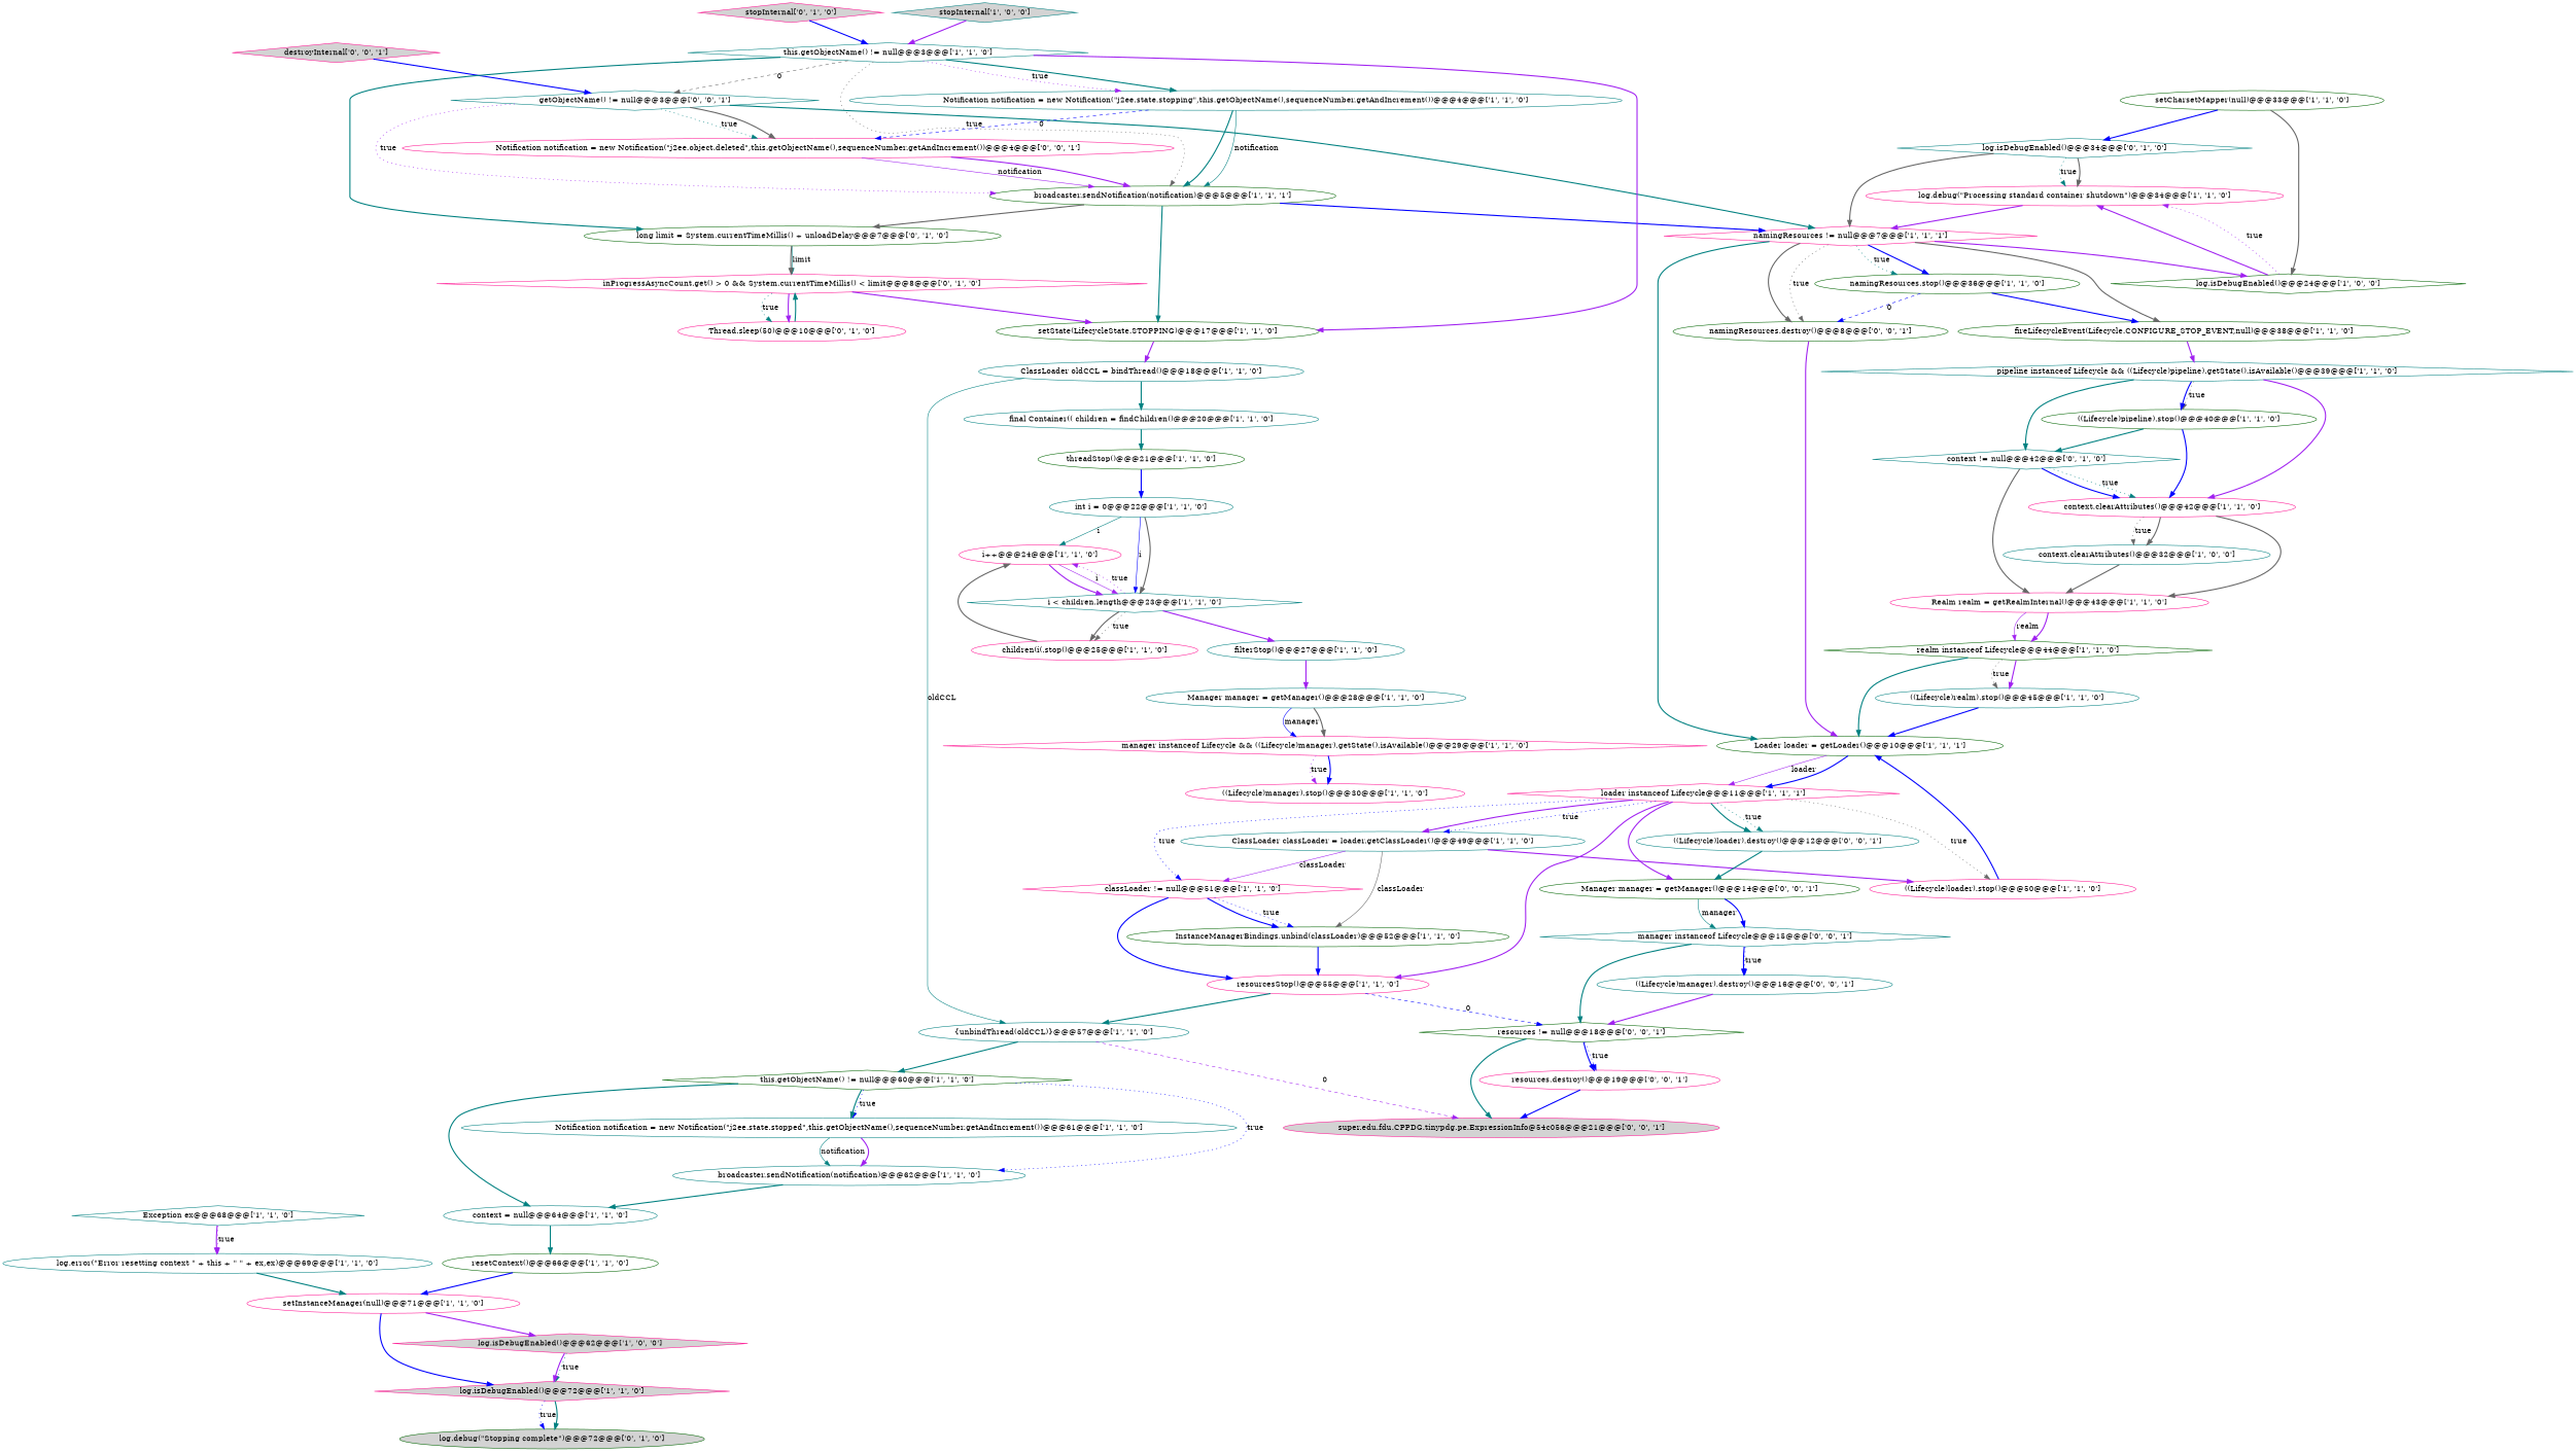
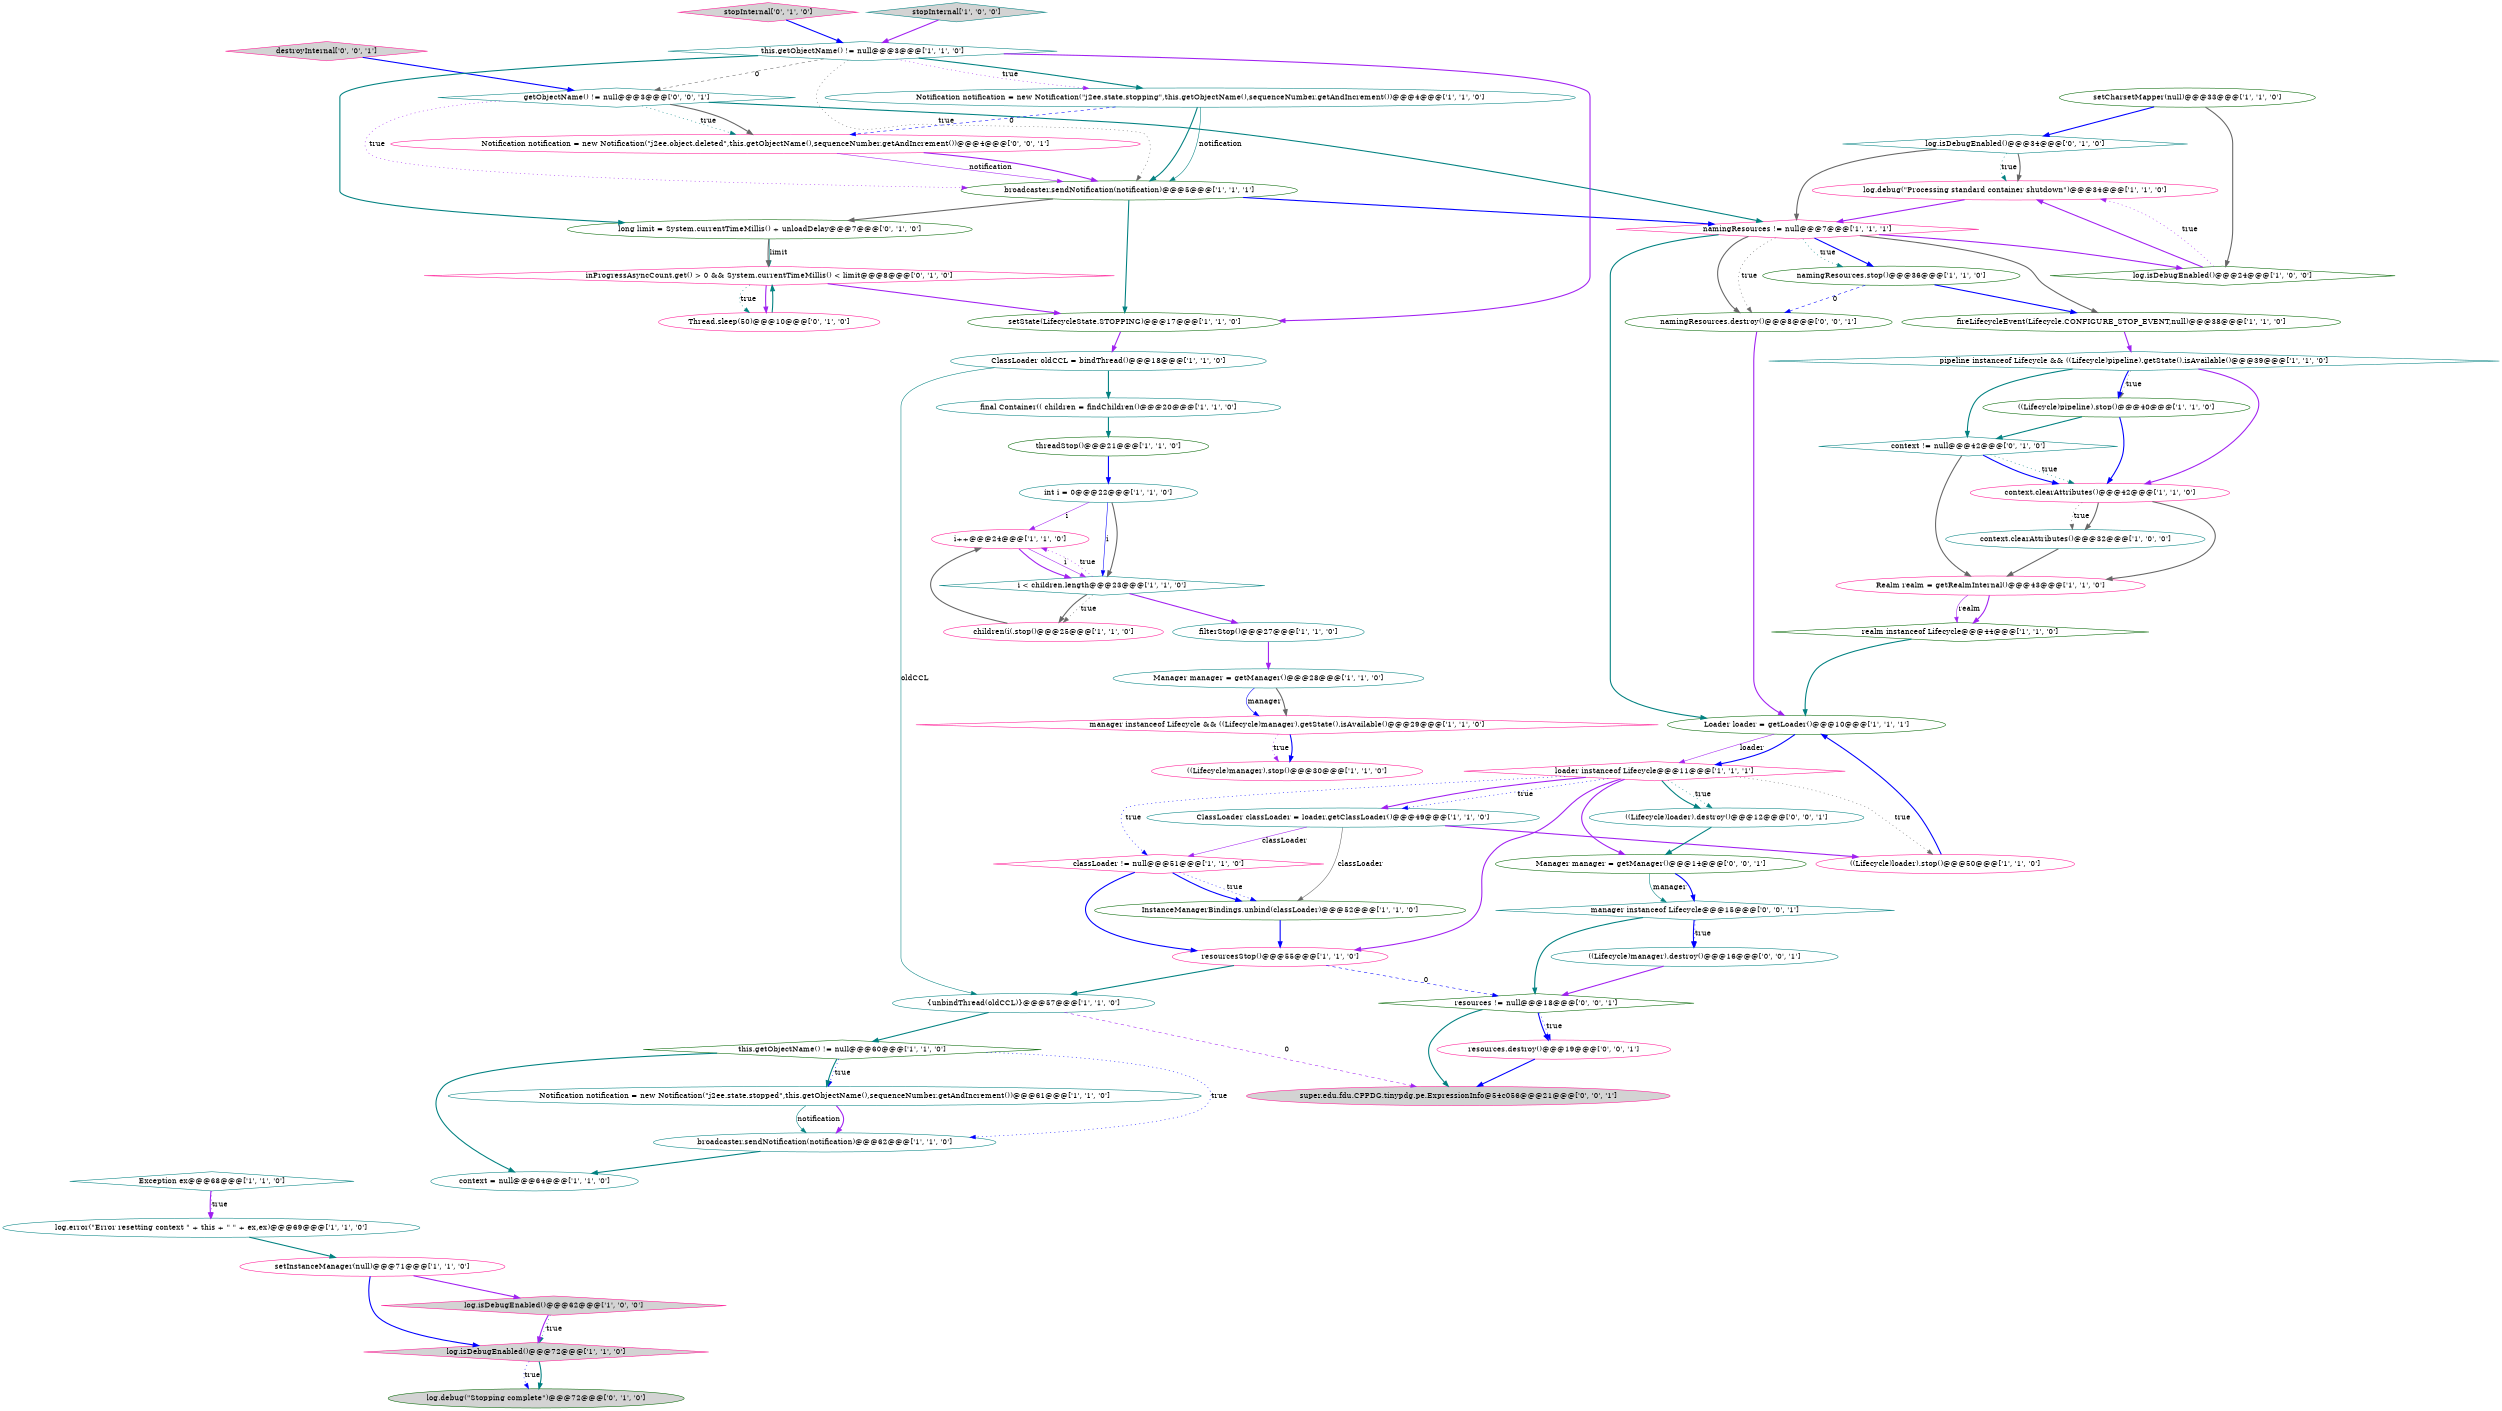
  digraph {
    node [color=teal fillcolor=white shape=ellipse style=filled]
    edge [color=purple style=bold]
    n1 [color=deeppink label="log.debug(\"Processing standard container shutdown\")@@@34@@@['1', '1', '0']"]
    n2 [color=deeppink label="namingResources != null@@@7@@@['1', '1', '1']" shape=diamond]
    n3 [color=darkgreen label="namingResources.destroy()@@@8@@@['0', '0', '1']"]
    n4 [color=darkgreen label="Loader loader = getLoader()@@@10@@@['1', '1', '1']"]
    n5 [color=darkgreen label="log.isDebugEnabled()@@@24@@@['1', '0', '0']" shape=diamond]
    n6 [color=darkgreen label="namingResources.stop()@@@36@@@['1', '1', '0']"]
    n7 [color=darkgreen label="fireLifecycleEvent(Lifecycle.CONFIGURE_STOP_EVENT,null)@@@38@@@['1', '1', '0']"]
    n8 [color=deeppink label="manager instanceof Lifecycle && ((Lifecycle)manager).getState().isAvailable()@@@29@@@['1', '1', '0']" shape=diamond]
    n9 [color=deeppink label="((Lifecycle)manager).stop()@@@30@@@['1', '1', '0']"]
    n10 [color=darkgreen label="threadStop()@@@21@@@['1', '1', '0']"]
    n11 [label="int i = 0@@@22@@@['1', '1', '0']"]
    n12 [color=deeppink label="i++@@@24@@@['1', '1', '0']"]
    n13 [label="i < children.length@@@23@@@['1', '1', '0']" shape=diamond]
    n14 [label="((Lifecycle)manager).destroy()@@@16@@@['0', '0', '1']"]
    n15 [color=darkgreen label="resources != null@@@18@@@['0', '0', '1']" shape=diamond]
    n16 [color=deeppink fillcolor=lightgray label="super.edu.fdu.CPPDG.tinypdg.pe.ExpressionInfo@54c056@@@21@@@['0', '0', '1']"]
    n17 [color=deeppink label="resources.destroy()@@@19@@@['0', '0', '1']"]
    n18 [color=darkgreen label="broadcaster.sendNotification(notification)@@@5@@@['1', '1', '1']"]
    n19 [color=darkgreen label="setState(LifecycleState.STOPPING)@@@17@@@['1', '1', '0']"]
    n20 [color=darkgreen label="long limit = System.currentTimeMillis() + unloadDelay@@@7@@@['0', '1', '0']"]
    n21 [label="ClassLoader oldCCL = bindThread()@@@18@@@['1', '1', '0']"]
    n22 [color=deeppink label="inProgressAsyncCount.get() > 0 && System.currentTimeMillis() < limit@@@8@@@['0', '1', '0']" shape=diamond]
    n23 [label="Notification notification = new Notification(\"j2ee.state.stopped\",this.getObjectName(),sequenceNumber.getAndIncrement())@@@61@@@['1', '1', '0']"]
    n24 [label="broadcaster.sendNotification(notification)@@@62@@@['1', '1', '0']"]
    n25 [label="context = null@@@64@@@['1', '1', '0']"]
    n26 [color=deeppink fillcolor=lightgray label="destroyInternal['0', '0', '1']" shape=diamond]
    n27 [label="getObjectName() != null@@@3@@@['0', '0', '1']" shape=diamond]
    n28 [color=deeppink label="Notification notification = new Notification(\"j2ee.object.deleted\",this.getObjectName(),sequenceNumber.getAndIncrement())@@@4@@@['0', '0', '1']"]
    n29 [label="Manager manager = getManager()@@@28@@@['1', '1', '0']"]
    n30 [label="{unbindThread(oldCCL)}@@@57@@@['1', '1', '0']"]
    n31 [color=darkgreen label="this.getObjectName() != null@@@60@@@['1', '1', '0']" shape=diamond]
    n32 [label="context.clearAttributes()@@@32@@@['1', '0', '0']"]
    n33 [color=deeppink label="Realm realm = getRealmInternal()@@@43@@@['1', '1', '0']"]
    n34 [color=darkgreen label="realm instanceof Lifecycle@@@44@@@['1', '1', '0']" shape=diamond]
    n35 [color=deeppink label="setInstanceManager(null)@@@71@@@['1', '1', '0']"]
    n36 [color=deeppink fillcolor=lightgray label="log.isDebugEnabled()@@@72@@@['1', '1', '0']" shape=diamond]
    n37 [color=deeppink fillcolor=lightgray label="log.isDebugEnabled()@@@62@@@['1', '0', '0']" shape=diamond]
    n38 [color=darkgreen fillcolor=lightgray label="log.debug(\"Stopping complete\")@@@72@@@['0', '1', '0']"]
    n39 [label="log.isDebugEnabled()@@@34@@@['0', '1', '0']" shape=diamond]
    n40 [label="log.error(\"Error resetting context \" + this + \" \" + ex,ex)@@@69@@@['1', '1', '0']"]
    n41 [color=deeppink label="loader instanceof Lifecycle@@@11@@@['1', '1', '1']" shape=diamond]
-   n42 [label="((Lifecycle)realm).stop()@@@45@@@['1', '1', '0']"]
    n43 [color=darkgreen label="setCharsetMapper(null)@@@33@@@['1', '1', '0']"]
    n44 [label="final Container(( children = findChildren()@@@20@@@['1', '1', '0']"]
    n45 [color=deeppink fillcolor=lightgray label="stopInternal['0', '1', '0']" shape=diamond]
    n46 [label="this.getObjectName() != null@@@3@@@['1', '1', '0']" shape=diamond]
    n47 [label="Notification notification = new Notification(\"j2ee.state.stopping\",this.getObjectName(),sequenceNumber.getAndIncrement())@@@4@@@['1', '1', '0']"]
-   n48 [color=darkgreen label="resetContext()@@@66@@@['1', '1', '0']"]
    n49 [color=deeppink label="Thread.sleep(50)@@@10@@@['0', '1', '0']"]
    n50 [label="filterStop()@@@27@@@['1', '1', '0']"]
    n51 [color=deeppink label="children(i(.stop()@@@25@@@['1', '1', '0']"]
    n52 [label="ClassLoader classLoader = loader.getClassLoader()@@@49@@@['1', '1', '0']"]
    n53 [color=deeppink label="((Lifecycle)loader).stop()@@@50@@@['1', '1', '0']"]
    n54 [color=deeppink label="classLoader != null@@@51@@@['1', '1', '0']" shape=diamond]
    n55 [color=darkgreen label="InstanceManagerBindings.unbind(classLoader)@@@52@@@['1', '1', '0']"]
    n56 [color=deeppink label="resourcesStop()@@@55@@@['1', '1', '0']"]
    n57 [label="pipeline instanceof Lifecycle && ((Lifecycle)pipeline).getState().isAvailable()@@@39@@@['1', '1', '0']" shape=diamond]
    n58 [color=darkgreen label="((Lifecycle)pipeline).stop()@@@40@@@['1', '1', '0']"]
    n59 [color=deeppink label="context.clearAttributes()@@@42@@@['1', '1', '0']"]
    n60 [label="context != null@@@42@@@['0', '1', '0']" shape=diamond]
    n61 [color=darkgreen label="Manager manager = getManager()@@@14@@@['0', '0', '1']"]
    n62 [label="((Lifecycle)loader).destroy()@@@12@@@['0', '0', '1']"]
    n63 [label="manager instanceof Lifecycle@@@15@@@['0', '0', '1']" shape=diamond]
    n64 [fillcolor=lightgray label="stopInternal['1', '0', '0']" shape=diamond]
    n65 [label="Exception ex@@@68@@@['1', '1', '0']" shape=diamond]
    n1 -> n2
    n2 -> n3 [color=gray40]
    n2 -> n3 [color=gray40 label=true style=dotted]
    n2 -> n4 [color=teal]
    n2 -> n5
    n2 -> n6 [color=blue]
    n2 -> n6 [color=teal label=true style=dotted]
    n2 -> n7 [color=gray40]
    n3 -> n4
    n4 -> n41 [label=loader style=solid]
    n4 -> n41 [color=blue]
    n5 -> n1 [label=true style=dotted]
    n5 -> n1
    n6 -> n3 [color=blue label=0 style=dashed]
    n6 -> n7 [color=blue]
    n7 -> n57
    n8 -> n9 [color=blue]
    n8 -> n9 [label=true style=dotted]
    n10 -> n11 [color=blue]
-   n11 -> n12 [color=teal label=i style=solid]
+   n11 -> n12 [label=i style=solid]
    n11 -> n13 [color=blue label=i style=solid]
    n11 -> n13 [color=gray40]
    n12 -> n13
    n12 -> n13 [label=i style=solid]
    n13 -> n12 [label=true style=dotted]
    n13 -> n50
    n13 -> n51 [color=gray40 label=true style=dotted]
    n13 -> n51 [color=gray40]
    n14 -> n15
    n15 -> n16 [color=teal]
    n15 -> n17 [color=blue label=true style=dotted]
    n15 -> n17 [color=blue]
    n17 -> n16 [color=blue]
    n18 -> n2 [color=blue]
    n18 -> n19 [color=teal]
    n18 -> n20 [color=gray40]
    n19 -> n21
    n20 -> n22 [color=teal label=limit style=solid]
    n20 -> n22 [color=gray40]
    n21 -> n30 [color=teal label=oldCCL style=solid]
    n21 -> n44 [color=teal]
    n22 -> n19
    n22 -> n49 [color=teal label=true style=dotted]
    n22 -> n49
    n23 -> n24
    n23 -> n24 [color=teal label=notification style=solid]
    n24 -> n25 [color=teal]
-   n25 -> n48 [color=teal]
    n26 -> n27 [color=blue]
    n27 -> n2 [color=teal]
    n27 -> n18 [label=true style=dotted]
    n27 -> n28 [color=teal label=true style=dotted]
    n27 -> n28 [color=gray40]
    n28 -> n18 [label=notification style=solid]
    n28 -> n18
    n29 -> n8 [color=blue label=manager style=solid]
    n29 -> n8 [color=gray40]
    n30 -> n16 [label=0 style=dashed]
    n30 -> n31 [color=teal]
    n31 -> n23 [color=blue label=true style=dotted]
    n31 -> n23 [color=teal]
    n31 -> n24 [color=blue label=true style=dotted]
    n31 -> n25 [color=teal]
    n32 -> n33 [color=gray40]
    n33 -> n34
    n33 -> n34 [label=realm style=solid]
    n34 -> n4 [color=teal]
-   n34 -> n42
-   n34 -> n42 [color=gray40 label=true style=dotted]
    n35 -> n36 [color=blue]
    n35 -> n37
    n36 -> n38 [color=blue label=true style=dotted]
    n36 -> n38 [color=teal]
    n37 -> n36 [color=teal label=true style=dotted]
    n37 -> n36
    n39 -> n1 [color=gray40]
    n39 -> n1 [color=teal label=true style=dotted]
    n39 -> n2 [color=gray40]
    n40 -> n35 [color=teal]
    n41 -> n52
    n41 -> n52 [color=blue label=true style=dotted]
    n41 -> n53 [color=gray40 label=true style=dotted]
    n41 -> n54 [color=blue label=true style=dotted]
    n41 -> n56
    n41 -> n61
    n41 -> n62 [color=teal]
    n41 -> n62 [color=teal label=true style=dotted]
-   n42 -> n4 [color=blue]
    n43 -> n5 [color=gray40]
    n43 -> n39 [color=blue]
    n44 -> n10 [color=teal]
    n45 -> n46 [color=blue]
    n46 -> n18 [color=gray40 label=true style=dotted]
    n46 -> n19
    n46 -> n20 [color=teal]
    n46 -> n27 [color=gray40 label=0 style=dashed]
    n46 -> n47 [label=true style=dotted]
    n46 -> n47 [color=teal]
    n47 -> n18 [color=teal label=notification style=solid]
    n47 -> n18 [color=teal]
    n47 -> n28 [color=blue label=0 style=dashed]
-   n48 -> n35 [color=blue]
    n49 -> n22 [color=teal]
    n50 -> n29
    n51 -> n12 [color=gray40]
    n52 -> n53
    n52 -> n54 [label=classLoader style=solid]
    n52 -> n55 [color=gray40 label=classLoader style=solid]
    n53 -> n4 [color=blue]
    n54 -> n55 [color=blue label=true style=dotted]
    n54 -> n55 [color=blue]
    n54 -> n56 [color=blue]
    n55 -> n56 [color=blue]
    n56 -> n15 [color=blue label=0 style=dashed]
    n56 -> n30 [color=teal]
    n57 -> n58 [color=gray40 label=true style=dotted]
    n57 -> n58 [color=blue]
    n57 -> n59
    n57 -> n60 [color=teal]
    n58 -> n59 [color=blue]
    n58 -> n60 [color=teal]
    n59 -> n32 [color=gray40]
    n59 -> n32 [color=gray40 label=true style=dotted]
    n59 -> n33 [color=gray40]
    n60 -> n33 [color=gray40]
    n60 -> n59 [color=teal label=true style=dotted]
    n60 -> n59 [color=blue]
    n61 -> n63 [color=teal label=manager style=solid]
    n61 -> n63 [color=blue]
    n62 -> n61 [color=teal]
    n63 -> n14 [color=blue label=true style=dotted]
    n63 -> n14 [color=blue]
    n63 -> n15 [color=teal]
    n64 -> n46
    n65 -> n40
    n65 -> n40 [label=true style=dotted]
  }
